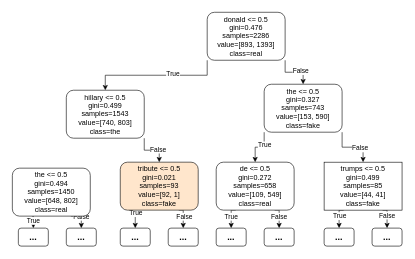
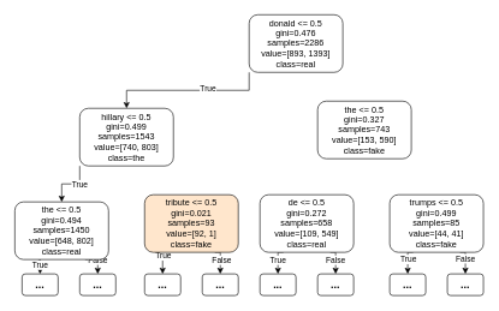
  <mxCell id="0" />
  <mxCell id="1" parent="0" />
  <mxCell id="2" style="edgeStyle=orthogonalEdgeStyle;rounded=0;orthogonalLoop=1;jettySize=auto;html=1;exitX=0;exitY=1;exitDx=0;exitDy=0;" edge="1" parent="1" source="6" target="11"><mxGeometry relative="1" as="geometry" /></mxCell>
  <mxCell id="3" value="True" style="edgeLabel;html=1;align=center;verticalAlign=middle;resizable=0;points=[];" vertex="1" connectable="0" parent="2"><mxGeometry x="-0.247" y="-3" relative="1" as="geometry"><mxPoint as="offset" /></mxGeometry></mxCell>
- <mxCell id="4" style="edgeStyle=orthogonalEdgeStyle;rounded=0;orthogonalLoop=1;jettySize=auto;html=1;exitX=1;exitY=1;exitDx=0;exitDy=0;" edge="1" parent="1" source="6" target="16"><mxGeometry relative="1" as="geometry" /></mxCell>
- <mxCell id="5" value="False" style="edgeLabel;html=1;align=center;verticalAlign=middle;resizable=0;points=[];" vertex="1" connectable="0" parent="4"><mxGeometry x="0.28" y="3" relative="1" as="geometry"><mxPoint as="offset" /></mxGeometry></mxCell>
  <mxCell id="6" value="donald &amp;lt;= 0.5&lt;br&gt;gini=0.476&lt;br&gt;samples=2286&lt;br&gt;value=[893, 1393]&lt;br&gt;class=real" style="rounded=1;whiteSpace=wrap;html=1;" vertex="1" parent="1"><mxGeometry x="345" y="20" width="130" height="80" as="geometry" /></mxCell>
- <mxCell id="9" style="edgeStyle=orthogonalEdgeStyle;rounded=0;orthogonalLoop=1;jettySize=auto;html=1;exitX=1;exitY=1;exitDx=0;exitDy=0;entryX=0.5;entryY=0;entryDx=0;entryDy=0;" edge="1" parent="1" source="11" target="26"><mxGeometry relative="1" as="geometry" /></mxCell>
- <mxCell id="10" value="False" style="edgeLabel;html=1;align=center;verticalAlign=middle;resizable=0;points=[];" vertex="1" connectable="0" parent="9"><mxGeometry x="0.287" y="2" relative="1" as="geometry"><mxPoint as="offset" /></mxGeometry></mxCell>
+ <mxCell id="7" style="edgeStyle=orthogonalEdgeStyle;rounded=0;orthogonalLoop=1;jettySize=auto;html=1;exitX=0;exitY=1;exitDx=0;exitDy=0;" edge="1" parent="1" source="11" target="21"><mxGeometry relative="1" as="geometry" /></mxCell>
+ <mxCell id="8" value="True" style="edgeLabel;html=1;align=center;verticalAlign=middle;resizable=0;points=[];" vertex="1" connectable="0" parent="7"><mxGeometry x="-0.273" y="1" relative="1" as="geometry"><mxPoint x="1" y="-1" as="offset" /></mxGeometry></mxCell>
  <mxCell id="11" value="hillary &amp;lt;= 0.5&lt;br&gt;gini=0.499&lt;br&gt;samples=1543&lt;br&gt;value=[740, 803]&lt;br&gt;class=the" style="rounded=1;whiteSpace=wrap;html=1;" vertex="1" parent="1"><mxGeometry x="110" y="150" width="130" height="80" as="geometry" /></mxCell>
- <mxCell id="12" style="edgeStyle=orthogonalEdgeStyle;rounded=0;orthogonalLoop=1;jettySize=auto;html=1;exitX=0;exitY=1;exitDx=0;exitDy=0;" edge="1" parent="1" source="16" target="31"><mxGeometry relative="1" as="geometry" /></mxCell>
- <mxCell id="13" value="True" style="edgeLabel;html=1;align=center;verticalAlign=middle;resizable=0;points=[];" vertex="1" connectable="0" parent="12"><mxGeometry x="-0.358" relative="1" as="geometry"><mxPoint as="offset" /></mxGeometry></mxCell>
- <mxCell id="14" style="edgeStyle=orthogonalEdgeStyle;rounded=0;orthogonalLoop=1;jettySize=auto;html=1;exitX=1;exitY=1;exitDx=0;exitDy=0;" edge="1" parent="1" source="16" target="36"><mxGeometry relative="1" as="geometry" /></mxCell>
- <mxCell id="15" value="False" style="edgeLabel;html=1;align=center;verticalAlign=middle;resizable=0;points=[];" vertex="1" connectable="0" parent="14"><mxGeometry x="0.263" y="-1" relative="1" as="geometry"><mxPoint as="offset" /></mxGeometry></mxCell>
  <mxCell id="16" value="the &amp;lt;= 0.5&lt;br&gt;gini=0.327&lt;br&gt;samples=743&lt;br&gt;value=[153, 590]&lt;br&gt;class=fake" style="rounded=1;whiteSpace=wrap;html=1;" vertex="1" parent="1"><mxGeometry x="440" y="140" width="130" height="80" as="geometry" /></mxCell>
  <mxCell id="17" style="edgeStyle=orthogonalEdgeStyle;rounded=0;orthogonalLoop=1;jettySize=auto;html=1;exitX=0.75;exitY=1;exitDx=0;exitDy=0;entryX=0.5;entryY=0;entryDx=0;entryDy=0;" edge="1" parent="1" source="21" target="38"><mxGeometry relative="1" as="geometry" /></mxCell>
  <mxCell id="18" value="False" style="edgeLabel;html=1;align=center;verticalAlign=middle;resizable=0;points=[];" vertex="1" connectable="0" parent="17"><mxGeometry x="-0.103" relative="1" as="geometry"><mxPoint as="offset" /></mxGeometry></mxCell>
  <mxCell id="19" style="edgeStyle=orthogonalEdgeStyle;rounded=0;orthogonalLoop=1;jettySize=auto;html=1;exitX=0.25;exitY=1;exitDx=0;exitDy=0;entryX=0.5;entryY=0;entryDx=0;entryDy=0;" edge="1" parent="1" source="21" target="37"><mxGeometry relative="1" as="geometry" /></mxCell>
  <mxCell id="20" value="True" style="edgeLabel;html=1;align=center;verticalAlign=middle;resizable=0;points=[];" vertex="1" connectable="0" parent="19"><mxGeometry x="-0.082" y="-1" relative="1" as="geometry"><mxPoint as="offset" /></mxGeometry></mxCell>
  <mxCell id="21" value="the &amp;lt;= 0.5&lt;br&gt;gini=0.494&lt;br&gt;samples=1450&lt;br&gt;value=[648, 802]&lt;br&gt;class=real" style="rounded=1;whiteSpace=wrap;html=1;" vertex="1" parent="1"><mxGeometry x="20" y="280" width="130" height="80" as="geometry" /></mxCell>
  <mxCell id="22" style="edgeStyle=orthogonalEdgeStyle;rounded=0;orthogonalLoop=1;jettySize=auto;html=1;exitX=0.75;exitY=1;exitDx=0;exitDy=0;entryX=0.5;entryY=0;entryDx=0;entryDy=0;" edge="1" parent="1" source="26" target="40"><mxGeometry relative="1" as="geometry" /></mxCell>
  <mxCell id="23" value="False" style="edgeLabel;html=1;align=center;verticalAlign=middle;resizable=0;points=[];" vertex="1" connectable="0" parent="22"><mxGeometry x="-0.06" y="1" relative="1" as="geometry"><mxPoint as="offset" /></mxGeometry></mxCell>
  <mxCell id="24" style="edgeStyle=orthogonalEdgeStyle;rounded=0;orthogonalLoop=1;jettySize=auto;html=1;exitX=0.25;exitY=1;exitDx=0;exitDy=0;entryX=0.5;entryY=0;entryDx=0;entryDy=0;" edge="1" parent="1" source="26" target="39"><mxGeometry relative="1" as="geometry" /></mxCell>
  <mxCell id="25" value="True" style="edgeLabel;html=1;align=center;verticalAlign=middle;resizable=0;points=[];" vertex="1" connectable="0" parent="24"><mxGeometry x="-0.338" relative="1" as="geometry"><mxPoint as="offset" /></mxGeometry></mxCell>
  <mxCell id="26" value="tribute &amp;lt;= 0.5&lt;br&gt;gini=0.021&lt;br&gt;samples=93&lt;br&gt;value=[92, 1]&lt;br&gt;class=fake" style="rounded=1;whiteSpace=wrap;html=1;fillColor=#ffe6cc;" vertex="1" parent="1"><mxGeometry x="200" y="270" width="130" height="80" as="geometry" /></mxCell>
  <mxCell id="27" style="edgeStyle=orthogonalEdgeStyle;rounded=0;orthogonalLoop=1;jettySize=auto;html=1;exitX=0.75;exitY=1;exitDx=0;exitDy=0;entryX=0.5;entryY=0;entryDx=0;entryDy=0;" edge="1" parent="1" source="31" target="42"><mxGeometry relative="1" as="geometry" /></mxCell>
  <mxCell id="28" value="False" style="edgeLabel;html=1;align=center;verticalAlign=middle;resizable=0;points=[];" vertex="1" connectable="0" parent="27"><mxGeometry x="-0.035" y="-1" relative="1" as="geometry"><mxPoint as="offset" /></mxGeometry></mxCell>
  <mxCell id="29" style="edgeStyle=orthogonalEdgeStyle;rounded=0;orthogonalLoop=1;jettySize=auto;html=1;exitX=0.25;exitY=1;exitDx=0;exitDy=0;entryX=0.5;entryY=0;entryDx=0;entryDy=0;" edge="1" parent="1" source="31" target="41"><mxGeometry relative="1" as="geometry" /></mxCell>
  <mxCell id="30" value="True" style="edgeLabel;html=1;align=center;verticalAlign=middle;resizable=0;points=[];" vertex="1" connectable="0" parent="29"><mxGeometry x="-0.018" y="-1" relative="1" as="geometry"><mxPoint as="offset" /></mxGeometry></mxCell>
  <mxCell id="31" value="de &amp;lt;= 0.5&lt;br&gt;gini=0.272&lt;br&gt;samples=658&lt;br&gt;value=[109, 549]&lt;br&gt;class=real" style="rounded=1;whiteSpace=wrap;html=1;" vertex="1" parent="1"><mxGeometry x="360" y="270" width="130" height="80" as="geometry" /></mxCell>
  <mxCell id="32" style="edgeStyle=orthogonalEdgeStyle;rounded=0;orthogonalLoop=1;jettySize=auto;html=1;exitX=0.75;exitY=1;exitDx=0;exitDy=0;entryX=0.5;entryY=0;entryDx=0;entryDy=0;" edge="1" parent="1" source="36" target="44"><mxGeometry relative="1" as="geometry" /></mxCell>
  <mxCell id="33" value="False" style="edgeLabel;html=1;align=center;verticalAlign=middle;resizable=0;points=[];" vertex="1" connectable="0" parent="32"><mxGeometry x="-0.141" y="-1" relative="1" as="geometry"><mxPoint as="offset" /></mxGeometry></mxCell>
  <mxCell id="34" style="edgeStyle=orthogonalEdgeStyle;rounded=0;orthogonalLoop=1;jettySize=auto;html=1;exitX=0.25;exitY=1;exitDx=0;exitDy=0;entryX=0.5;entryY=0;entryDx=0;entryDy=0;" edge="1" parent="1" source="36" target="43"><mxGeometry relative="1" as="geometry" /></mxCell>
  <mxCell id="35" value="True" style="edgeLabel;html=1;align=center;verticalAlign=middle;resizable=0;points=[];" vertex="1" connectable="0" parent="34"><mxGeometry x="-0.099" relative="1" as="geometry"><mxPoint as="offset" /></mxGeometry></mxCell>
- <mxCell id="36" value="trumps &amp;lt;= 0.5&lt;br&gt;gini=0.499&lt;br&gt;samples=85&lt;br&gt;value=[44, 41]&lt;br&gt;class=fake" style="whiteSpace=wrap;html=1;rounded=0;" vertex="1" parent="1"><mxGeometry x="540" y="270" width="130" height="80" as="geometry" /></mxCell>
+ <mxCell id="36" value="trumps &amp;lt;= 0.5&lt;br&gt;gini=0.499&lt;br&gt;samples=85&lt;br&gt;value=[44, 41]&lt;br&gt;class=fake" style="rounded=1;whiteSpace=wrap;html=1;" vertex="1" parent="1"><mxGeometry x="540" y="270" width="130" height="80" as="geometry" /></mxCell>
  <mxCell id="37" value="&lt;b&gt;&lt;font style=&quot;font-size: 15px&quot;&gt;...&lt;/font&gt;&lt;/b&gt;" style="rounded=1;whiteSpace=wrap;html=1;" vertex="1" parent="1"><mxGeometry x="30" y="380" width="50" height="30" as="geometry" /></mxCell>
  <mxCell id="38" value="&lt;b&gt;&lt;font style=&quot;font-size: 15px&quot;&gt;...&lt;/font&gt;&lt;/b&gt;" style="rounded=1;whiteSpace=wrap;html=1;" vertex="1" parent="1"><mxGeometry x="110" y="380" width="50" height="30" as="geometry" /></mxCell>
  <mxCell id="39" value="&lt;b&gt;&lt;font style=&quot;font-size: 15px&quot;&gt;...&lt;/font&gt;&lt;/b&gt;" style="rounded=1;whiteSpace=wrap;html=1;" vertex="1" parent="1"><mxGeometry x="200" y="380" width="50" height="30" as="geometry" /></mxCell>
  <mxCell id="40" value="&lt;b&gt;&lt;font style=&quot;font-size: 15px&quot;&gt;...&lt;/font&gt;&lt;/b&gt;" style="rounded=1;whiteSpace=wrap;html=1;" vertex="1" parent="1"><mxGeometry x="280" y="380" width="50" height="30" as="geometry" /></mxCell>
  <mxCell id="41" value="&lt;b&gt;&lt;font style=&quot;font-size: 15px&quot;&gt;...&lt;/font&gt;&lt;/b&gt;" style="rounded=1;whiteSpace=wrap;html=1;" vertex="1" parent="1"><mxGeometry x="360" y="380" width="50" height="30" as="geometry" /></mxCell>
  <mxCell id="42" value="&lt;b&gt;&lt;font style=&quot;font-size: 15px&quot;&gt;...&lt;/font&gt;&lt;/b&gt;" style="rounded=1;whiteSpace=wrap;html=1;" vertex="1" parent="1"><mxGeometry x="440" y="380" width="50" height="30" as="geometry" /></mxCell>
  <mxCell id="43" value="&lt;b&gt;&lt;font style=&quot;font-size: 15px&quot;&gt;...&lt;/font&gt;&lt;/b&gt;" style="rounded=1;whiteSpace=wrap;html=1;" vertex="1" parent="1"><mxGeometry x="540" y="380" width="50" height="30" as="geometry" /></mxCell>
  <mxCell id="44" value="&lt;b&gt;&lt;font style=&quot;font-size: 15px&quot;&gt;...&lt;/font&gt;&lt;/b&gt;" style="rounded=1;whiteSpace=wrap;html=1;" vertex="1" parent="1"><mxGeometry x="620" y="380" width="50" height="30" as="geometry" /></mxCell>
